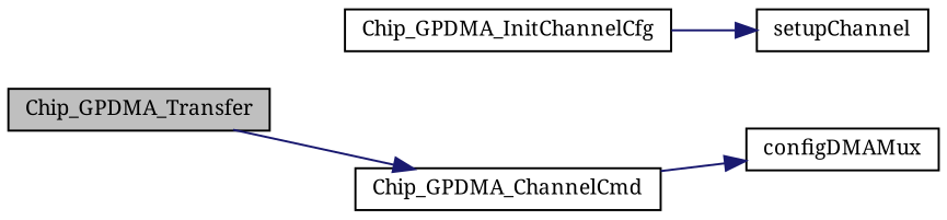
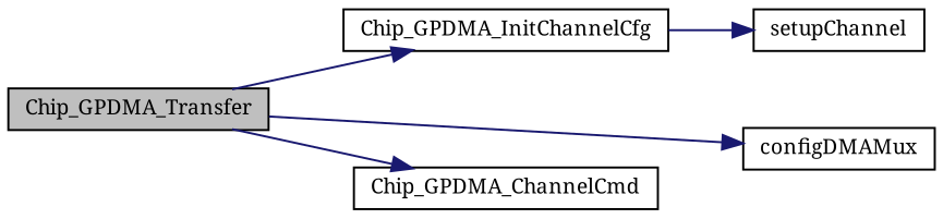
  digraph {
    fontname="Noto Serif"
    rankdir=LR
    node [color=black fillcolor=white fontname="Noto Serif" fontsize=10 shape=record style=filled]
    edge [color=midnightblue fontname="Noto Serif" fontsize=10 labelfontname=FreeSans labelfontsize=10 style=solid]
    n1 [fillcolor=grey75 fontcolor=black height=0.2 label=Chip_GPDMA_Transfer width=0.4]
    n2 [height=0.2 label=Chip_GPDMA_InitChannelCfg width=0.4]
    n3 [height=0.2 label=configDMAMux width=0.4]
    n4 [height=0.2 label=Chip_GPDMA_ChannelCmd width=0.4]
    n5 [height=0.2 label=setupChannel width=0.4]
-   n4 -> n3
+   n1 -> n2
+   n1 -> n3
    n1 -> n4
    n2 -> n5
  }
